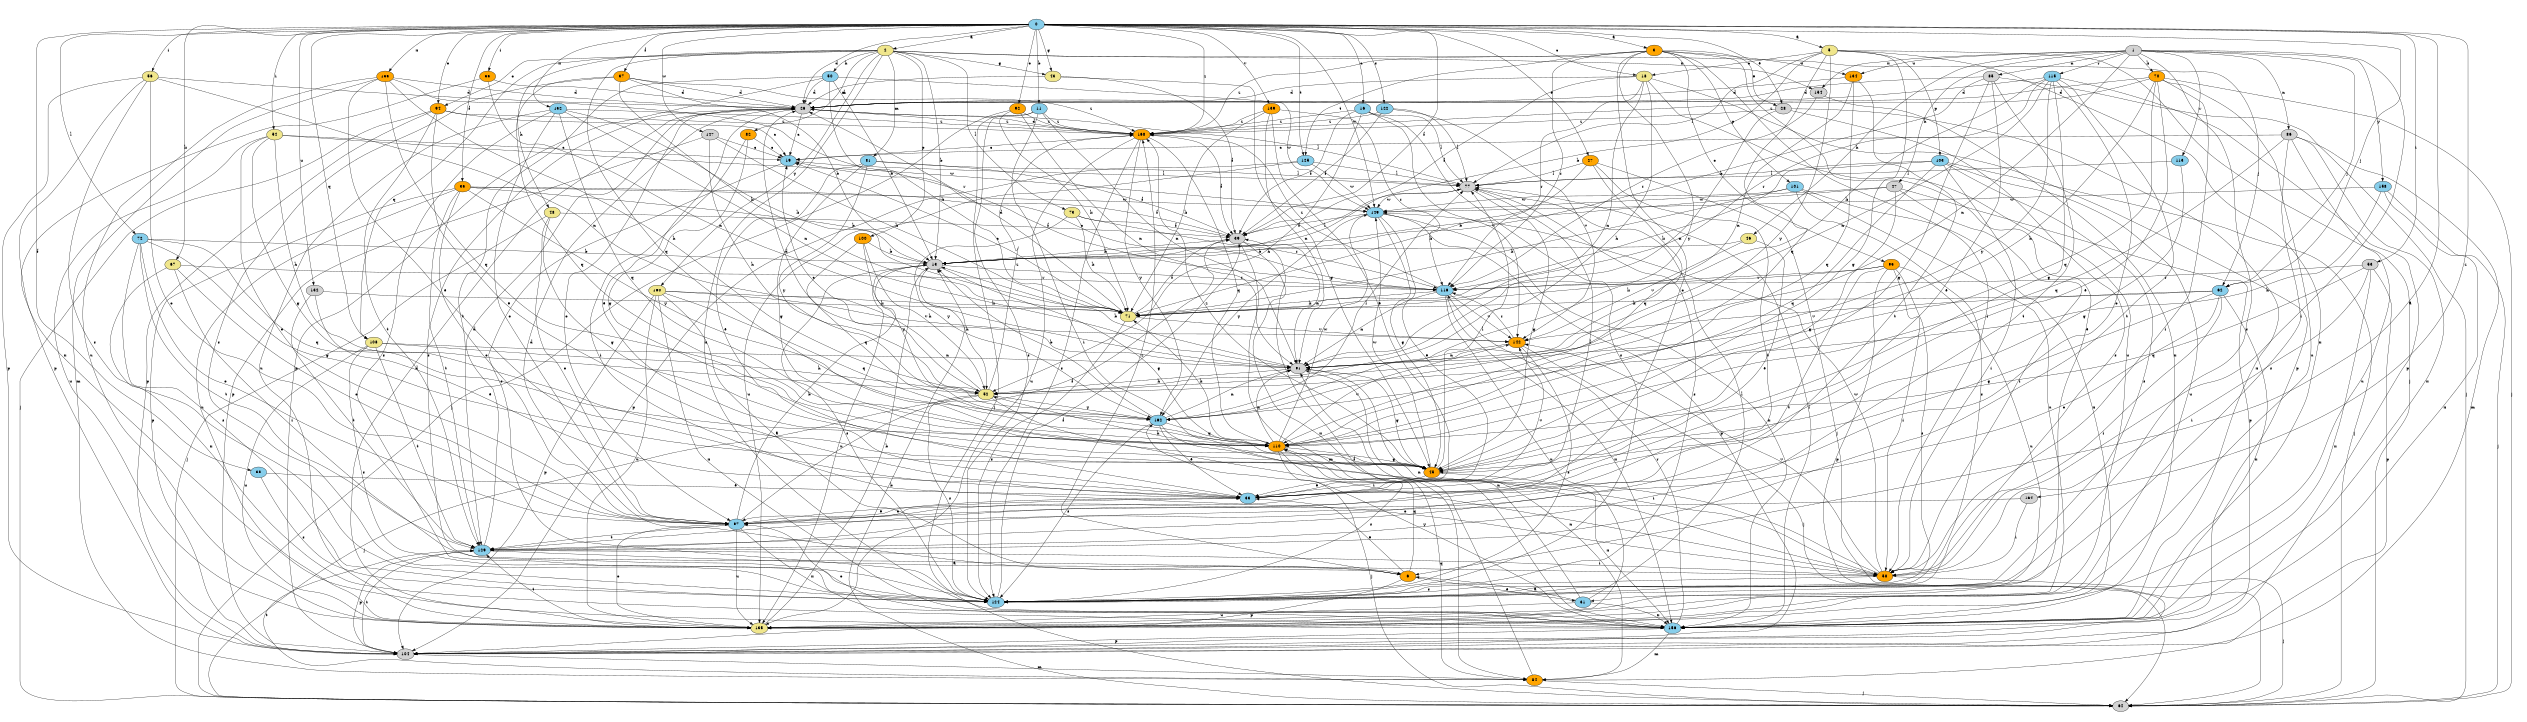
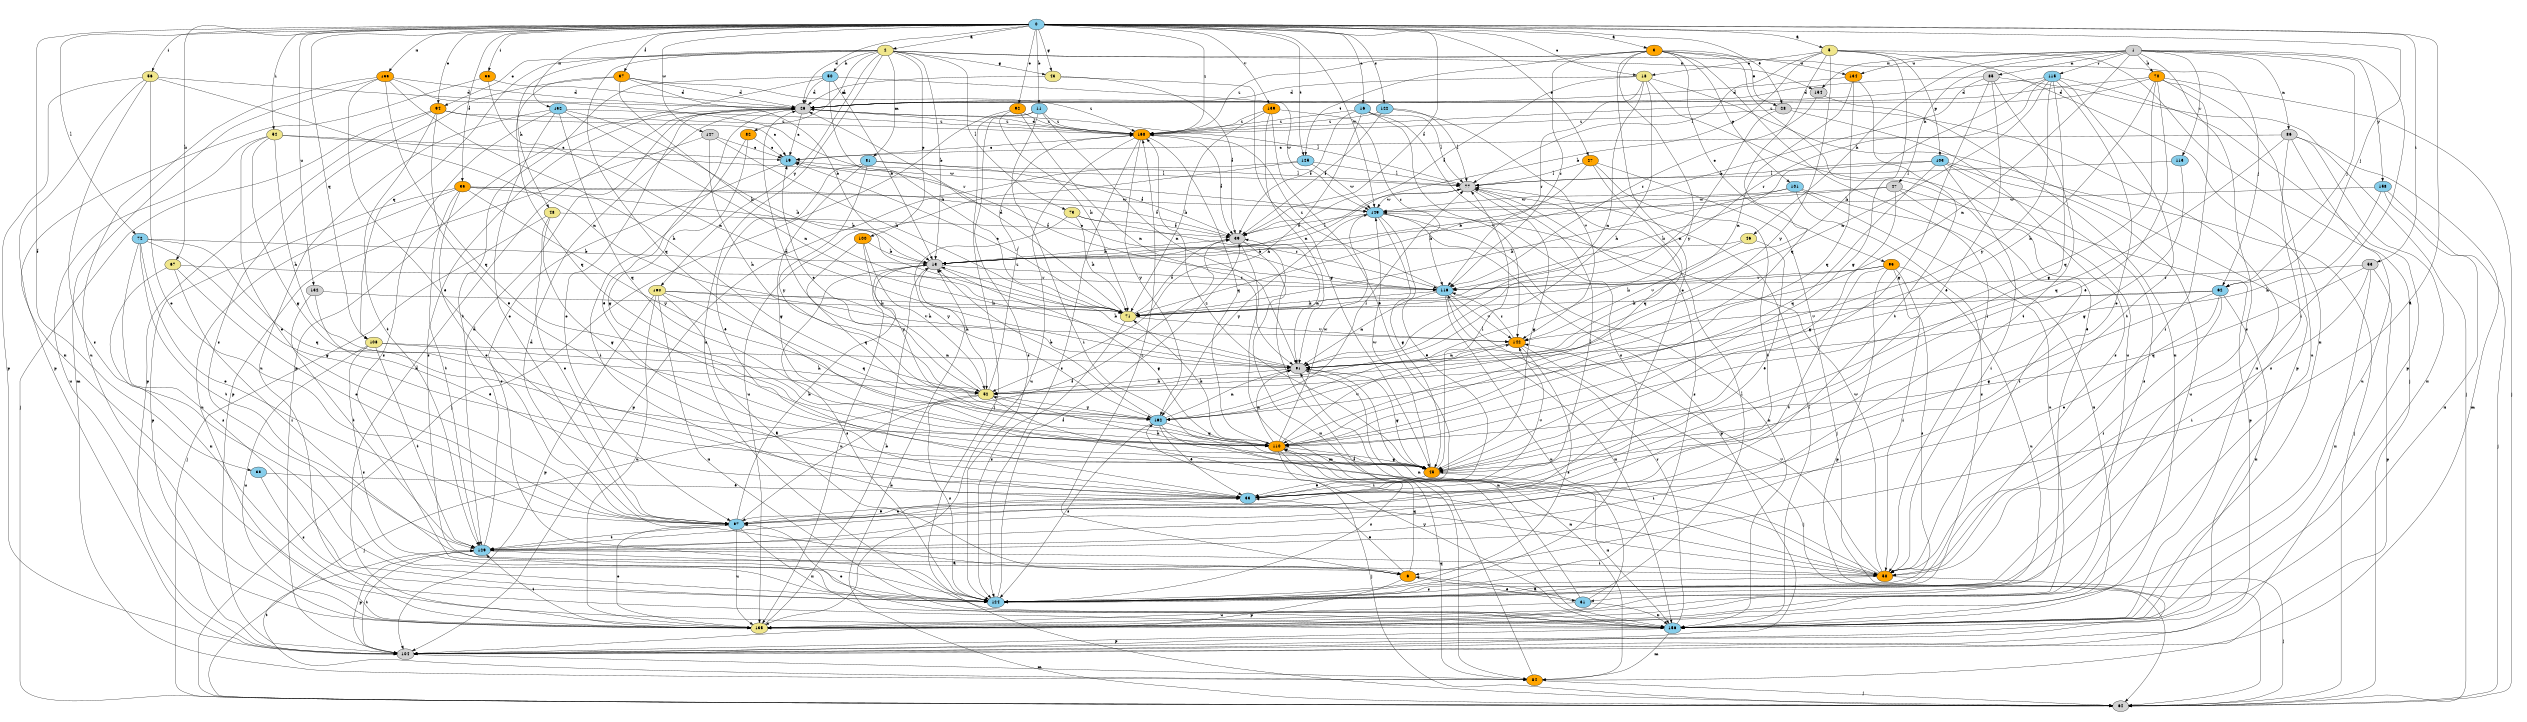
  strict digraph {
    node [fillcolor=skyblue style=filled]
    2 [fillcolor=khaki]
    0
    3 [fillcolor=orange]
    5 [fillcolor=khaki]
    6 [fillcolor=orange]
    11
    16
    18 [fillcolor=khaki]
    26 [fillcolor=lightgrey]
    27 [fillcolor=orange]
    28 [fillcolor=lightgrey]
    35 [fillcolor=orange]
    37 [fillcolor=orange]
    38
    39 [fillcolor=lightgrey]
    43 [fillcolor=khaki]
    53 [fillcolor=lightgrey]
    54 [fillcolor=khaki]
    55 [fillcolor=orange]
    56 [fillcolor=khaki]
    62
    67 [fillcolor=khaki]
    72
    92 [fillcolor=orange]
    94 [fillcolor=orange]
    108 [fillcolor=khaki]
    122
    125
    132 [fillcolor=lightgrey]
    139 [fillcolor=orange]
    147 [fillcolor=lightgrey]
    149
    152
    153 [fillcolor=orange]
-   164 [fillcolor=lightgrey]
    168 [fillcolor=orange]
    154 [fillcolor=lightgrey]
    13 [fillcolor=lightgrey]
    48 [fillcolor=khaki]
    50
    73 [fillcolor=khaki]
    81
    82 [fillcolor=orange]
    100 [fillcolor=orange]
    110 [fillcolor=orange]
    156
    160 [fillcolor=khaki]
    58 [fillcolor=orange]
    134 [fillcolor=orange]
    31
    95 [fillcolor=orange]
    97
    101
    116
    162
    45 [fillcolor=orange]
    64 [fillcolor=lightgrey]
    77 [fillcolor=lightgrey]
    103
    33
    104 [fillcolor=lightgrey]
    91 [fillcolor=lightgrey]
    124
    52 [fillcolor=khaki]
    142 [fillcolor=orange]
    135 [fillcolor=khaki]
    19
    71 [fillcolor=khaki]
    129
    84 [fillcolor=orange]
    1 [fillcolor=lightgrey]
    46 [fillcolor=khaki]
    47 [fillcolor=lightgrey]
    70 [fillcolor=orange]
    85 [fillcolor=lightgrey]
    86 [fillcolor=lightgrey]
    113
    115
    158
    2 -> 43 [label=g]
    2 -> 62 [label=j]
    2 -> 94 [label=o]
    2 -> 108 [label=q]
    2 -> 154 [label=x]
    2 -> 13 [label=b]
    2 -> 48 [label=h]
    2 -> 50 [label=h]
    2 -> 73 [label=l]
    2 -> 81 [label=m]
    2 -> 82 [label=m]
    2 -> 100 [label=p]
    2 -> 110 [label=q]
    2 -> 156 [label=x]
    2 -> 160 [label=y]
    0 -> 2 [label=a]
    0 -> 3 [label=a]
    0 -> 5 [label=a]
    0 -> 6 [label=a]
    0 -> 11 [label=b]
    0 -> 16 [label=c]
    0 -> 18 [label=c]
    0 -> 26 [label=d]
    0 -> 27 [label=e]
    0 -> 28 [label=e]
    0 -> 35 [label=f]
    0 -> 37 [label=f]
    0 -> 38 [label=f]
    0 -> 39 [label=f]
    0 -> 43 [label=g]
    0 -> 53 [label=i]
    0 -> 54 [label=i]
    0 -> 55 [label=i]
    0 -> 56 [label=i]
    0 -> 62 [label=j]
    0 -> 67 [label=k]
    0 -> 72 [label=l]
    0 -> 92 [label=o]
    0 -> 94 [label=o]
    0 -> 108 [label=q]
    0 -> 122 [label=s]
    0 -> 125 [label=t]
    0 -> 132 [label=u]
    0 -> 139 [label=v]
    0 -> 147 [label=w]
    0 -> 149 [label=w]
    0 -> 152 [label=x]
    0 -> 153 [label=x]
-   0 -> 164 [label=z]
    0 -> 168 [label=z]
    3 -> 28 [label=e]
    3 -> 125 [label=t]
    3 -> 168 [label=z]
    3 -> 58 [label=i]
    3 -> 134 [label=u]
    3 -> 31 [label=e]
    3 -> 95 [label=o]
    3 -> 97 [label=o]
    3 -> 101 [label=p]
    3 -> 116 [label=r]
    3 -> 162 [label=y]
    5 -> 18 [label=c]
    5 -> 13 [label=b]
    5 -> 110 [label=q]
    5 -> 156 [label=x]
    5 -> 162 [label=y]
    5 -> 45 [label=g]
    5 -> 64 [label=j]
    5 -> 77 [label=l]
    5 -> 103 [label=p]
    6 -> 26 [label=d]
    6 -> 168 [label=z]
    6 -> 110 [label=q]
    6 -> 31 [label=e]
    6 -> 33 [label=e]
    6 -> 104 [label=p]
    11 -> 168 [label=z]
    11 -> 58 [label=i]
    11 -> 64 [label=j]
    11 -> 91 [label=n]
    11 -> 124 [label=s]
    16 -> 39 [label=f]
    16 -> 168 [label=z]
    16 -> 77 [label=l]
    16 -> 124 [label=s]
    16 -> 52 [label=h]
    16 -> 142 [label=v]
    18 -> 26 [label=d]
    18 -> 39 [label=f]
    18 -> 116 [label=r]
    18 -> 104 [label=p]
    18 -> 91 [label=n]
    18 -> 52 [label=h]
    18 -> 135 [label=u]
    26 -> 168 [label=z]
    26 -> 97 [label=o]
    26 -> 77 [label=l]
    26 -> 33 [label=e]
    26 -> 124 [label=s]
    26 -> 19 [label=c]
    27 -> 110 [label=q]
    27 -> 64 [label=j]
    27 -> 77 [label=l]
    27 -> 71 [label=k]
    27 -> 129 [label=t]
    28 -> 168 [label=z]
    28 -> 156 [label=x]
    28 -> 91 [label=n]
    28 -> 124 [label=s]
    35 -> 39 [label=f]
    35 -> 149 [label=w]
    35 -> 13 [label=b]
    35 -> 97 [label=o]
    35 -> 162 [label=y]
    35 -> 104 [label=p]
    35 -> 135 [label=u]
    35 -> 129 [label=t]
    37 -> 26 [label=d]
    37 -> 168 [label=z]
    37 -> 13 [label=b]
    37 -> 110 [label=q]
    37 -> 124 [label=s]
    37 -> 71 [label=k]
    38 -> 33 [label=e]
    38 -> 124 [label=s]
    39 -> 13 [label=b]
    39 -> 156 [label=x]
    39 -> 91 [label=n]
    39 -> 84 [label=m]
    43 -> 26 [label=d]
    43 -> 39 [label=f]
    43 -> 45 [label=g]
    53 -> 110 [label=q]
    53 -> 156 [label=x]
    53 -> 58 [label=i]
    53 -> 116 [label=r]
    53 -> 104 [label=p]
    54 -> 149 [label=w]
    54 -> 97 [label=o]
    54 -> 45 [label=g]
    54 -> 52 [label=h]
    54 -> 135 [label=u]
    54 -> 19 [label=c]
    55 -> 26 [label=d]
    55 -> 104 [label=p]
    55 -> 91 [label=n]
    56 -> 26 [label=d]
    56 -> 156 [label=x]
    56 -> 97 [label=o]
    56 -> 104 [label=p]
    56 -> 91 [label=n]
    56 -> 124 [label=s]
    62 -> 156 [label=x]
    62 -> 58 [label=i]
    62 -> 97 [label=o]
    62 -> 45 [label=g]
    62 -> 142 [label=v]
    62 -> 71 [label=k]
    67 -> 156 [label=x]
    67 -> 58 [label=i]
    67 -> 97 [label=o]
    67 -> 116 [label=r]
    72 -> 13 [label=b]
    72 -> 110 [label=q]
    72 -> 97 [label=o]
    72 -> 45 [label=g]
    72 -> 124 [label=s]
    72 -> 129 [label=t]
    92 -> 168 [label=z]
    92 -> 64 [label=j]
    92 -> 91 [label=n]
    92 -> 71 [label=k]
    94 -> 168 [label=z]
    94 -> 64 [label=j]
    94 -> 33 [label=e]
    94 -> 104 [label=p]
    94 -> 19 [label=c]
    94 -> 129 [label=t]
    108 -> 91 [label=n]
    108 -> 124 [label=s]
    108 -> 52 [label=h]
    108 -> 135 [label=u]
    108 -> 129 [label=t]
    122 -> 39 [label=f]
    122 -> 168 [label=z]
    122 -> 77 [label=l]
    122 -> 142 [label=v]
    125 -> 149 [label=w]
    125 -> 77 [label=l]
    125 -> 104 [label=p]
    125 -> 135 [label=u]
    132 -> 33 [label=e]
    132 -> 71 [label=k]
    132 -> 129 [label=t]
    139 -> 168 [label=z]
    139 -> 116 [label=r]
    139 -> 33 [label=e]
    139 -> 91 [label=n]
    139 -> 71 [label=k]
    147 -> 104 [label=p]
    147 -> 52 [label=h]
    147 -> 19 [label=c]
    147 -> 71 [label=k]
    149 -> 39 [label=f]
    149 -> 156 [label=x]
    149 -> 162 [label=y]
    149 -> 45 [label=g]
    149 -> 33 [label=e]
    149 -> 104 [label=p]
    152 -> 168 [label=z]
    152 -> 110 [label=q]
    152 -> 97 [label=o]
    152 -> 91 [label=n]
    152 -> 124 [label=s]
    152 -> 135 [label=u]
    152 -> 71 [label=k]
    153 -> 26 [label=d]
    153 -> 110 [label=q]
    153 -> 116 [label=r]
    153 -> 33 [label=e]
    153 -> 52 [label=h]
    153 -> 135 [label=u]
    153 -> 84 [label=m]
-   164 -> 58 [label=i]
-   164 -> 97 [label=o]
    168 -> 26 [label=d]
    168 -> 39 [label=f]
    168 -> 110 [label=q]
    168 -> 162 [label=y]
    168 -> 124 [label=s]
    168 -> 135 [label=u]
    168 -> 19 [label=c]
    154 -> 156 [label=x]
    154 -> 116 [label=r]
    13 -> 116 [label=r]
    13 -> 45 [label=g]
    13 -> 77 [label=l]
    13 -> 124 [label=s]
    13 -> 52 [label=h]
    13 -> 135 [label=u]
    48 -> 39 [label=f]
    48 -> 97 [label=o]
    48 -> 45 [label=g]
    48 -> 64 [label=j]
    50 -> 26 [label=d]
    50 -> 149 [label=w]
    50 -> 13 [label=b]
    50 -> 104 [label=p]
    50 -> 71 [label=k]
    50 -> 129 [label=t]
    73 -> 39 [label=f]
    73 -> 116 [label=r]
    73 -> 162 [label=y]
    73 -> 71 [label=k]
    81 -> 39 [label=f]
    81 -> 162 [label=y]
    81 -> 45 [label=g]
    81 -> 77 [label=l]
    81 -> 33 [label=e]
    82 -> 58 [label=i]
    82 -> 45 [label=g]
    82 -> 19 [label=c]
    100 -> 13 [label=b]
    100 -> 110 [label=q]
    100 -> 162 [label=y]
    100 -> 52 [label=h]
    110 -> 149 [label=w]
    110 -> 45 [label=g]
    110 -> 64 [label=j]
    110 -> 91 [label=n]
    110 -> 124 [label=s]
    110 -> 142 [label=v]
    110 -> 71 [label=k]
    156 -> 97 [label=o]
    156 -> 116 [label=r]
    156 -> 162 [label=y]
    156 -> 77 [label=l]
    156 -> 104 [label=p]
    156 -> 84 [label=m]
    160 -> 6 [label=a]
    160 -> 110 [label=q]
    160 -> 156 [label=x]
    160 -> 104 [label=p]
    160 -> 142 [label=v]
    160 -> 135 [label=u]
    160 -> 71 [label=k]
    58 -> 149 [label=w]
    58 -> 64 [label=j]
    58 -> 91 [label=n]
    58 -> 124 [label=s]
    58 -> 142 [label=v]
    134 -> 26 [label=d]
    134 -> 110 [label=q]
    134 -> 91 [label=n]
    134 -> 129 [label=t]
    31 -> 6 [label=a]
    31 -> 156 [label=x]
    31 -> 77 [label=l]
    31 -> 91 [label=n]
    31 -> 135 [label=u]
    95 -> 58 [label=i]
    95 -> 116 [label=r]
    95 -> 104 [label=p]
    95 -> 124 [label=s]
    95 -> 135 [label=u]
    95 -> 71 [label=k]
    95 -> 129 [label=t]
    97 -> 39 [label=f]
    97 -> 13 [label=b]
    97 -> 156 [label=x]
    97 -> 33 [label=e]
    97 -> 135 [label=u]
    97 -> 129 [label=t]
    101 -> 149 [label=w]
    101 -> 156 [label=x]
    101 -> 124 [label=s]
    101 -> 135 [label=u]
    101 -> 71 [label=k]
    116 -> 168 [label=z]
    116 -> 156 [label=x]
    116 -> 91 [label=n]
    116 -> 142 [label=v]
    116 -> 135 [label=u]
    116 -> 19 [label=c]
    116 -> 71 [label=k]
    162 -> 13 [label=b]
    162 -> 110 [label=q]
    162 -> 58 [label=i]
    162 -> 77 [label=l]
    162 -> 33 [label=e]
    162 -> 91 [label=n]
    162 -> 124 [label=s]
    45 -> 149 [label=w]
    45 -> 168 [label=z]
    45 -> 156 [label=x]
    45 -> 77 [label=l]
    45 -> 33 [label=e]
    45 -> 52 [label=h]
    64 -> 13 [label=b]
    77 -> 149 [label=w]
    77 -> 45 [label=g]
    77 -> 124 [label=s]
    103 -> 110 [label=q]
    103 -> 58 [label=i]
    103 -> 64 [label=j]
    103 -> 77 [label=l]
    103 -> 124 [label=s]
    103 -> 135 [label=u]
    103 -> 71 [label=k]
    33 -> 97 [label=o]
    33 -> 77 [label=l]
    33 -> 142 [label=v]
    104 -> 129 [label=t]
    104 -> 84 [label=m]
    91 -> 13 [label=b]
    91 -> 45 [label=g]
    91 -> 52 [label=h]
    124 -> 39 [label=f]
    52 -> 26 [label=d]
    52 -> 168 [label=z]
    52 -> 58 [label=i]
    52 -> 162 [label=y]
    52 -> 64 [label=j]
    52 -> 124 [label=s]
    52 -> 19 [label=c]
    142 -> 116 [label=r]
    142 -> 64 [label=j]
    142 -> 91 [label=n]
    142 -> 124 [label=s]
    135 -> 26 [label=d]
    135 -> 13 [label=b]
    135 -> 97 [label=o]
    135 -> 129 [label=t]
    19 -> 77 [label=l]
    19 -> 124 [label=s]
    71 -> 26 [label=d]
    71 -> 39 [label=f]
    71 -> 124 [label=s]
    71 -> 142 [label=v]
    71 -> 19 [label=c]
    129 -> 6 [label=a]
    129 -> 26 [label=d]
    129 -> 58 [label=i]
    129 -> 104 [label=p]
    84 -> 39 [label=f]
    84 -> 110 [label=q]
    84 -> 64 [label=j]
    84 -> 91 [label=n]
    84 -> 129 [label=t]
    1 -> 62 [label=j]
    1 -> 154 [label=x]
    1 -> 58 [label=i]
    1 -> 134 [label=u]
    1 -> 91 [label=n]
    1 -> 124 [label=s]
    1 -> 46 [label=h]
    1 -> 47 [label=h]
    1 -> 70 [label=k]
    1 -> 85 [label=n]
    1 -> 86 [label=n]
    1 -> 113 [label=r]
    1 -> 115 [label=r]
    1 -> 158 [label=y]
    46 -> 13 [label=b]
    46 -> 33 [label=e]
    46 -> 142 [label=v]
    47 -> 149 [label=w]
    47 -> 13 [label=b]
    47 -> 58 [label=i]
    47 -> 45 [label=g]
    47 -> 104 [label=p]
    70 -> 26 [label=d]
    70 -> 168 [label=z]
    70 -> 110 [label=q]
    70 -> 58 [label=i]
    70 -> 64 [label=j]
    70 -> 33 [label=e]
    70 -> 52 [label=h]
    70 -> 135 [label=u]
    85 -> 26 [label=d]
    85 -> 13 [label=b]
    85 -> 45 [label=g]
    85 -> 64 [label=j]
    85 -> 33 [label=e]
    85 -> 129 [label=t]
    86 -> 110 [label=q]
    86 -> 156 [label=x]
    86 -> 124 [label=s]
    86 -> 135 [label=u]
    86 -> 19 [label=c]
    86 -> 84 [label=m]
    113 -> 45 [label=g]
    113 -> 77 [label=l]
    115 -> 26 [label=d]
    115 -> 97 [label=o]
    115 -> 116 [label=r]
    115 -> 162 [label=y]
    115 -> 45 [label=g]
    115 -> 104 [label=p]
    115 -> 91 [label=n]
    115 -> 71 [label=k]
    115 -> 129 [label=t]
    158 -> 149 [label=w]
    158 -> 156 [label=x]
    158 -> 64 [label=j]
    158 -> 52 [label=h]
  }
